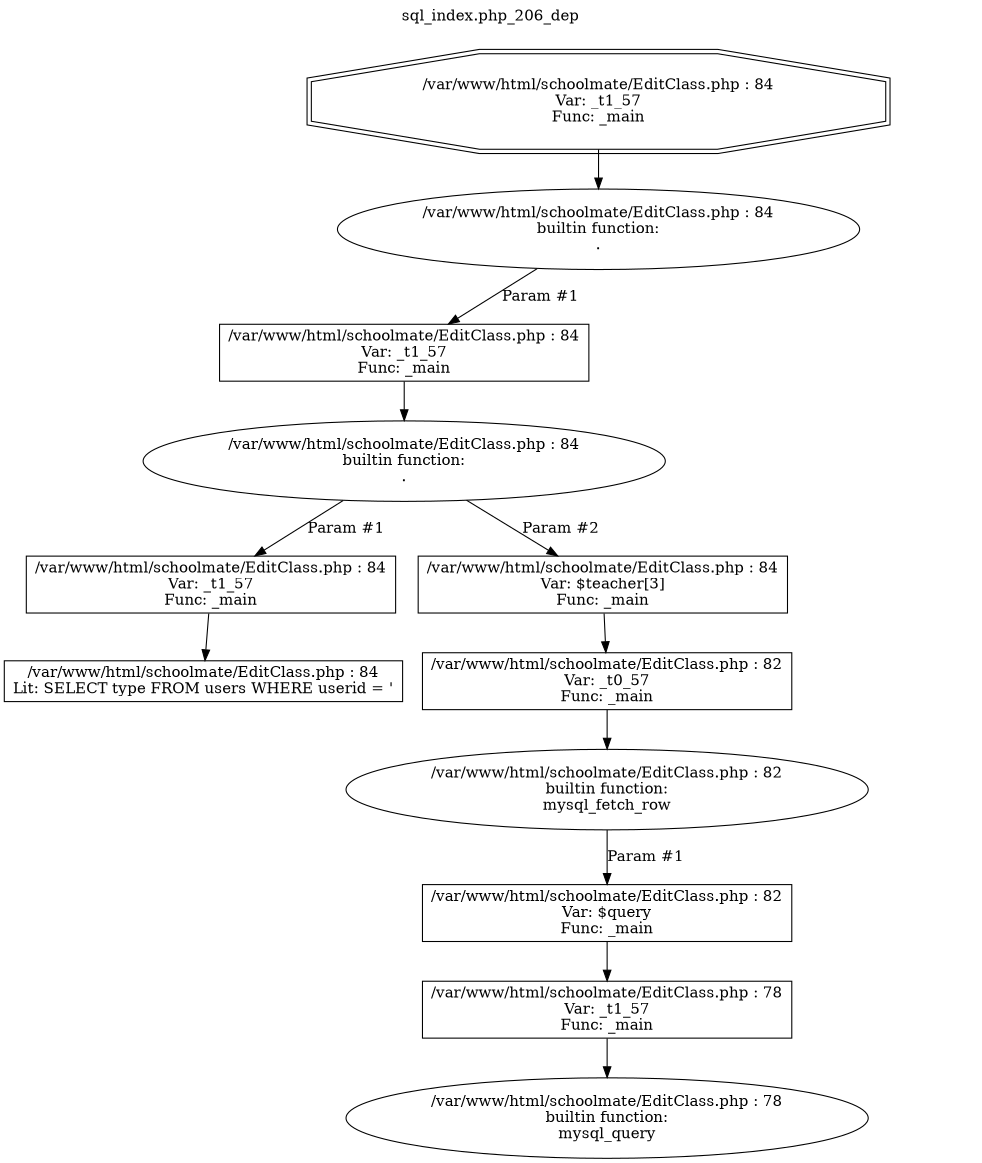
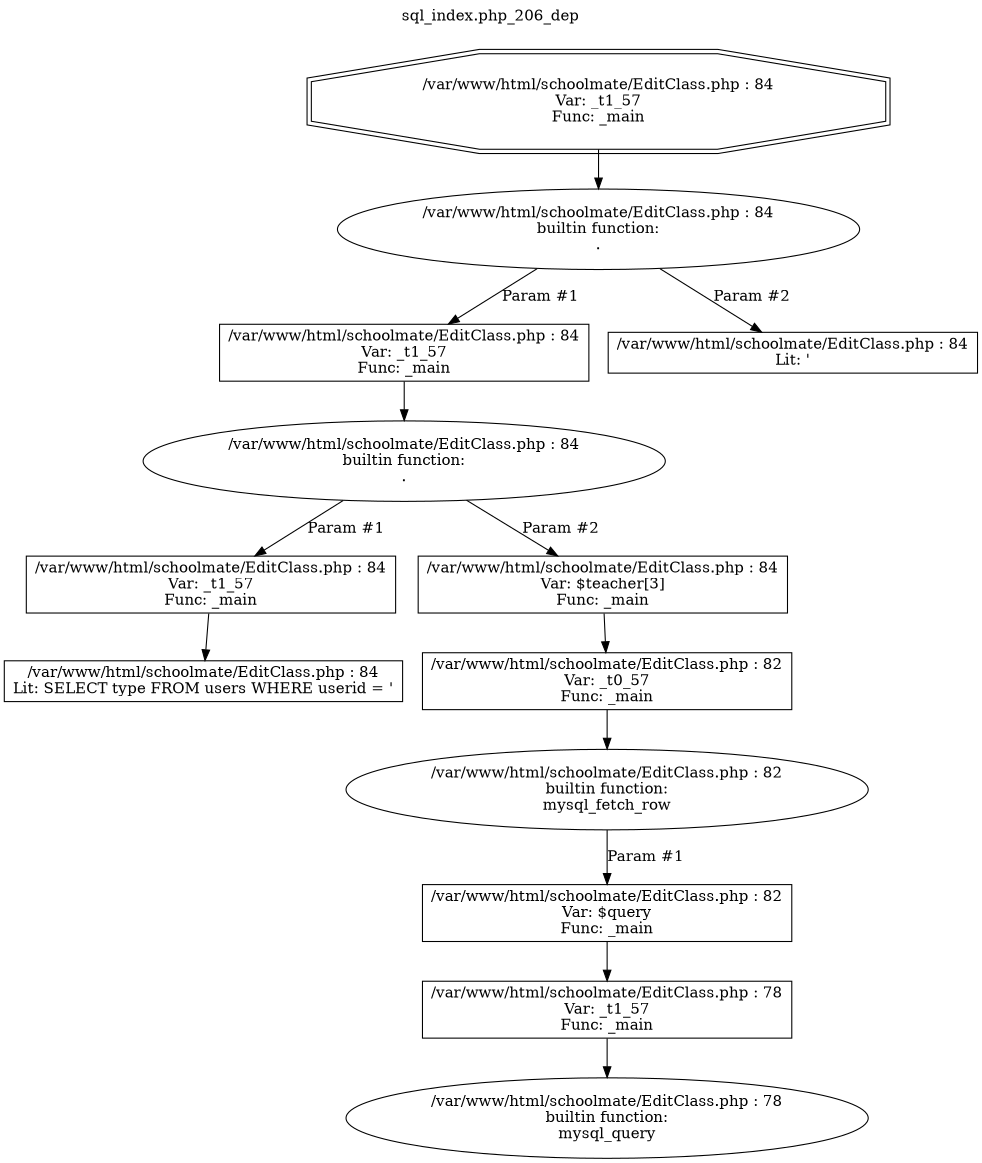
  digraph {
    label="sql_index.php_206_dep"
    labelloc=t
    node [shape=box]
    n1 [label="/var/www/html/schoolmate/EditClass.php : 84\nVar: _t1_57\nFunc: _main\n" shape=doubleoctagon]
    n2 [label="/var/www/html/schoolmate/EditClass.php : 84\nbuiltin function:\n.\n" shape=ellipse]
    n3 [label="/var/www/html/schoolmate/EditClass.php : 84\nVar: _t1_57\nFunc: _main\n"]
+   n4 [label="/var/www/html/schoolmate/EditClass.php : 84\nLit: '\n"]
    n5 [label="/var/www/html/schoolmate/EditClass.php : 84\nbuiltin function:\n.\n" shape=ellipse]
    n6 [label="/var/www/html/schoolmate/EditClass.php : 84\nVar: _t1_57\nFunc: _main\n"]
    n7 [label="/var/www/html/schoolmate/EditClass.php : 84\nVar: $teacher[3]\nFunc: _main\n"]
    n8 [label="/var/www/html/schoolmate/EditClass.php : 84\nLit: SELECT type FROM users WHERE userid = '\n"]
    n9 [label="/var/www/html/schoolmate/EditClass.php : 82\nVar: _t0_57\nFunc: _main\n"]
    n10 [label="/var/www/html/schoolmate/EditClass.php : 82\nbuiltin function:\nmysql_fetch_row\n" shape=ellipse]
    n11 [label="/var/www/html/schoolmate/EditClass.php : 82\nVar: $query\nFunc: _main\n"]
    n12 [label="/var/www/html/schoolmate/EditClass.php : 78\nVar: _t1_57\nFunc: _main\n"]
    n13 [label="/var/www/html/schoolmate/EditClass.php : 78\nbuiltin function:\nmysql_query\n" shape=ellipse]
    n1 -> n2
    n2 -> n3 [label="Param #1"]
+   n2 -> n4 [label="Param #2"]
    n3 -> n5
    n5 -> n6 [label="Param #1"]
    n5 -> n7 [label="Param #2"]
    n6 -> n8
    n7 -> n9
    n9 -> n10
    n10 -> n11 [label="Param #1"]
    n11 -> n12
    n12 -> n13
  }
